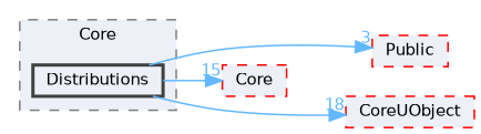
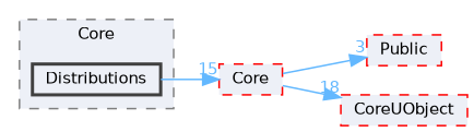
  digraph {
    compound=true
    rankdir=LR
    node [color=red fillcolor="#edf0f7" fontname=Helvetica fontsize=10 shape=box style="filled,dashed"]
    edge [color=steelblue1 fontcolor=steelblue1 fontname=Helvetica fontsize=10 labeldistance=1.5 labelfontname=Helvetica labelfontsize=10]
    n1 [color=grey25 height=0.2 label=Distributions style="filled,bold" width=0.4]
    n2 [height=0.2 label=Core width=0.4]
    n3 [height=0.2 label=Public width=0.4]
    n4 [height=0.2 label=CoreUObject width=0.4]
    subgraph cluster_1 {
      bgcolor="#edf0f7"
      fontname=Helvetica
      fontsize=10
      label=Core
      pencolor=grey50
      style="filled,dashed"
      n1
    }
    n1 -> n2 [headlabel=15]
-   n1 -> n3 [headlabel=3]
-   n1 -> n4 [headlabel=18]
+   n2 -> n3 [headlabel=3]
+   n2 -> n4 [headlabel=18]
  }
